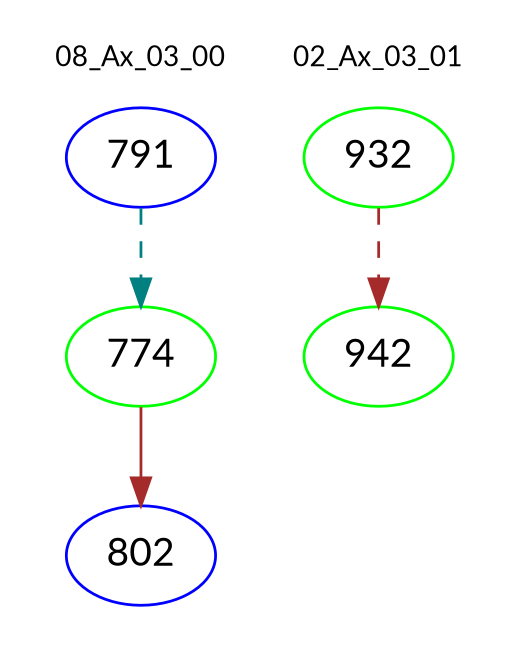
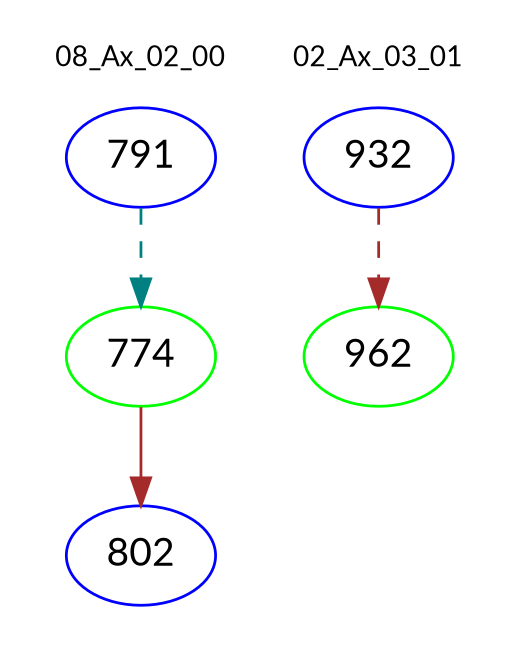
  digraph {
    fontname=Lato
    node [color=green fontname=Lato]
    edge [color=brown fontname=Lato style=dashed]
    n1 [color=blue label=791]
    n2 [label=774]
    n3 [color=blue label=802]
-   n4 [label=932]
-   n5 [label=942]
+   n4 [color=blue label=932]
+   n5 [label=962]
    subgraph cluster_1 {
      color=white
      fontsize=10
-     label="08_Ax_03_00"
+     label="08_Ax_02_00"
      n1
      n2
      n3
    }
    subgraph cluster_2 {
      color=white
      fontsize=10
      label="02_Ax_03_01"
      n4
      n5
    }
    n1 -> n2 [color=teal]
    n2 -> n3 [style=solid]
    n4 -> n5
  }
